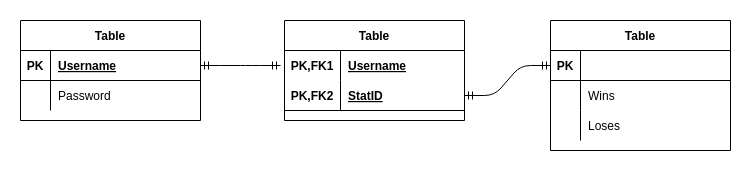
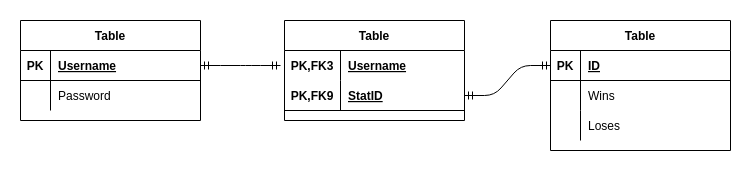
  <mxCell id="0" />
  <mxCell id="1" parent="0" />
  <mxCell id="2" value="Table" style="shape=table;startSize=30;container=1;collapsible=1;childLayout=tableLayout;fixedRows=1;rowLines=0;fontStyle=1;align=center;resizeLast=1;" vertex="1" parent="1"><mxGeometry x="550" y="20" width="180" height="130" as="geometry" /></mxCell>
  <mxCell id="3" value="" style="shape=partialRectangle;collapsible=0;dropTarget=0;pointerEvents=0;fillColor=none;top=0;left=0;bottom=1;right=0;points=[[0,0.5],[1,0.5]];portConstraint=eastwest;" vertex="1" parent="2"><mxGeometry y="30" width="180" height="30" as="geometry" /></mxCell>
  <mxCell id="4" value="PK" style="shape=partialRectangle;connectable=0;fillColor=none;top=0;left=0;bottom=0;right=0;fontStyle=1;overflow=hidden;" vertex="1" parent="3"><mxGeometry width="30" height="30" as="geometry" /></mxCell>
+ <mxCell id="5" value="ID" style="shape=partialRectangle;connectable=0;fillColor=none;top=0;left=0;bottom=0;right=0;align=left;spacingLeft=6;fontStyle=5;overflow=hidden;" vertex="1" parent="3"><mxGeometry x="30" width="150" height="30" as="geometry" /></mxCell>
  <mxCell id="6" value="" style="shape=partialRectangle;collapsible=0;dropTarget=0;pointerEvents=0;fillColor=none;top=0;left=0;bottom=0;right=0;points=[[0,0.5],[1,0.5]];portConstraint=eastwest;" vertex="1" parent="2"><mxGeometry y="60" width="180" height="30" as="geometry" /></mxCell>
  <mxCell id="7" value="" style="shape=partialRectangle;connectable=0;fillColor=none;top=0;left=0;bottom=0;right=0;editable=1;overflow=hidden;" vertex="1" parent="6"><mxGeometry width="30" height="30" as="geometry" /></mxCell>
  <mxCell id="8" value="Wins" style="shape=partialRectangle;connectable=0;fillColor=none;top=0;left=0;bottom=0;right=0;align=left;spacingLeft=6;overflow=hidden;" vertex="1" parent="6"><mxGeometry x="30" width="150" height="30" as="geometry" /></mxCell>
  <mxCell id="9" value="" style="shape=partialRectangle;collapsible=0;dropTarget=0;pointerEvents=0;fillColor=none;top=0;left=0;bottom=0;right=0;points=[[0,0.5],[1,0.5]];portConstraint=eastwest;" vertex="1" parent="2"><mxGeometry y="90" width="180" height="30" as="geometry" /></mxCell>
  <mxCell id="10" value="" style="shape=partialRectangle;connectable=0;fillColor=none;top=0;left=0;bottom=0;right=0;editable=1;overflow=hidden;" vertex="1" parent="9"><mxGeometry width="30" height="30" as="geometry" /></mxCell>
  <mxCell id="11" value="Loses" style="shape=partialRectangle;connectable=0;fillColor=none;top=0;left=0;bottom=0;right=0;align=left;spacingLeft=6;overflow=hidden;" vertex="1" parent="9"><mxGeometry x="30" width="150" height="30" as="geometry" /></mxCell>
  <mxCell id="12" value="Table" style="shape=table;startSize=30;container=1;collapsible=1;childLayout=tableLayout;fixedRows=1;rowLines=0;fontStyle=1;align=center;resizeLast=1;" vertex="1" parent="1"><mxGeometry x="20" y="20" width="180" height="100" as="geometry" /></mxCell>
  <mxCell id="13" value="" style="shape=partialRectangle;collapsible=0;dropTarget=0;pointerEvents=0;fillColor=none;top=0;left=0;bottom=1;right=0;points=[[0,0.5],[1,0.5]];portConstraint=eastwest;" vertex="1" parent="12"><mxGeometry y="30" width="180" height="30" as="geometry" /></mxCell>
  <mxCell id="14" value="PK" style="shape=partialRectangle;connectable=0;fillColor=none;top=0;left=0;bottom=0;right=0;fontStyle=1;overflow=hidden;" vertex="1" parent="13"><mxGeometry width="30" height="30" as="geometry" /></mxCell>
  <mxCell id="15" value="Username" style="shape=partialRectangle;connectable=0;fillColor=none;top=0;left=0;bottom=0;right=0;align=left;spacingLeft=6;fontStyle=5;overflow=hidden;" vertex="1" parent="13"><mxGeometry x="30" width="150" height="30" as="geometry" /></mxCell>
  <mxCell id="16" value="" style="shape=partialRectangle;collapsible=0;dropTarget=0;pointerEvents=0;fillColor=none;top=0;left=0;bottom=0;right=0;points=[[0,0.5],[1,0.5]];portConstraint=eastwest;" vertex="1" parent="12"><mxGeometry y="60" width="180" height="30" as="geometry" /></mxCell>
  <mxCell id="17" value="" style="shape=partialRectangle;connectable=0;fillColor=none;top=0;left=0;bottom=0;right=0;editable=1;overflow=hidden;" vertex="1" parent="16"><mxGeometry width="30" height="30" as="geometry" /></mxCell>
  <mxCell id="18" value="Password" style="shape=partialRectangle;connectable=0;fillColor=none;top=0;left=0;bottom=0;right=0;align=left;spacingLeft=6;overflow=hidden;" vertex="1" parent="16"><mxGeometry x="30" width="150" height="30" as="geometry" /></mxCell>
  <mxCell id="19" value="Table" style="shape=table;startSize=30;container=1;collapsible=1;childLayout=tableLayout;fixedRows=1;rowLines=0;fontStyle=1;align=center;resizeLast=1;" vertex="1" parent="1"><mxGeometry x="284" y="20" width="180" height="100" as="geometry" /></mxCell>
  <mxCell id="20" value="" style="shape=partialRectangle;collapsible=0;dropTarget=0;pointerEvents=0;fillColor=none;top=0;left=0;bottom=0;right=0;points=[[0,0.5],[1,0.5]];portConstraint=eastwest;" vertex="1" parent="19"><mxGeometry y="30" width="180" height="30" as="geometry" /></mxCell>
- <mxCell id="21" value="PK,FK1" style="shape=partialRectangle;connectable=0;fillColor=none;top=0;left=0;bottom=0;right=0;fontStyle=1;overflow=hidden;" vertex="1" parent="20"><mxGeometry width="56" height="30" as="geometry" /></mxCell>
+ <mxCell id="21" value="PK,FK3" style="shape=partialRectangle;connectable=0;fillColor=none;top=0;left=0;bottom=0;right=0;fontStyle=1;overflow=hidden;" vertex="1" parent="20"><mxGeometry width="56" height="30" as="geometry" /></mxCell>
  <mxCell id="22" value="Username" style="shape=partialRectangle;connectable=0;fillColor=none;top=0;left=0;bottom=0;right=0;align=left;spacingLeft=6;fontStyle=5;overflow=hidden;" vertex="1" parent="20"><mxGeometry x="56" width="124" height="30" as="geometry" /></mxCell>
  <mxCell id="23" value="" style="shape=partialRectangle;collapsible=0;dropTarget=0;pointerEvents=0;fillColor=none;top=0;left=0;bottom=1;right=0;points=[[0,0.5],[1,0.5]];portConstraint=eastwest;" vertex="1" parent="19"><mxGeometry y="60" width="180" height="30" as="geometry" /></mxCell>
- <mxCell id="24" value="PK,FK2" style="shape=partialRectangle;connectable=0;fillColor=none;top=0;left=0;bottom=0;right=0;fontStyle=1;overflow=hidden;" vertex="1" parent="23"><mxGeometry width="56" height="30" as="geometry" /></mxCell>
+ <mxCell id="24" value="PK,FK9" style="shape=partialRectangle;connectable=0;fillColor=none;top=0;left=0;bottom=0;right=0;fontStyle=1;overflow=hidden;" vertex="1" parent="23"><mxGeometry width="56" height="30" as="geometry" /></mxCell>
  <mxCell id="25" value="StatID" style="shape=partialRectangle;connectable=0;fillColor=none;top=0;left=0;bottom=0;right=0;align=left;spacingLeft=6;fontStyle=5;overflow=hidden;" vertex="1" parent="23"><mxGeometry x="56" width="124" height="30" as="geometry" /></mxCell>
  <mxCell id="26" value="" style="edgeStyle=entityRelationEdgeStyle;fontSize=12;html=1;endArrow=ERmandOne;startArrow=ERmandOne;entryX=0;entryY=0.5;entryDx=0;entryDy=0;" edge="1" parent="1" source="23" target="3"><mxGeometry width="100" height="100" relative="1" as="geometry"><mxPoint x="480" y="150" as="sourcePoint" /><mxPoint x="580" y="50" as="targetPoint" /></mxGeometry></mxCell>
  <mxCell id="27" value="" style="edgeStyle=entityRelationEdgeStyle;fontSize=12;html=1;endArrow=ERmandOne;startArrow=ERmandOne;exitX=1;exitY=0.5;exitDx=0;exitDy=0;" edge="1" parent="1" source="13"><mxGeometry width="100" height="100" relative="1" as="geometry"><mxPoint x="474" y="105" as="sourcePoint" /><mxPoint x="280" y="65" as="targetPoint" /></mxGeometry></mxCell>
